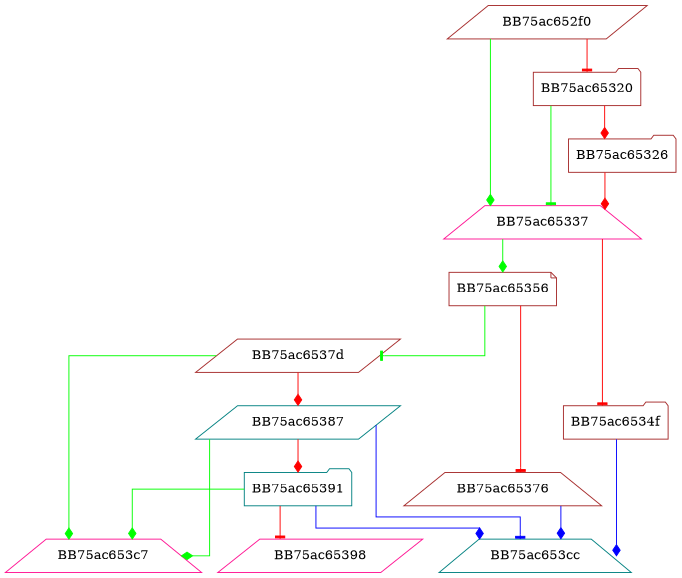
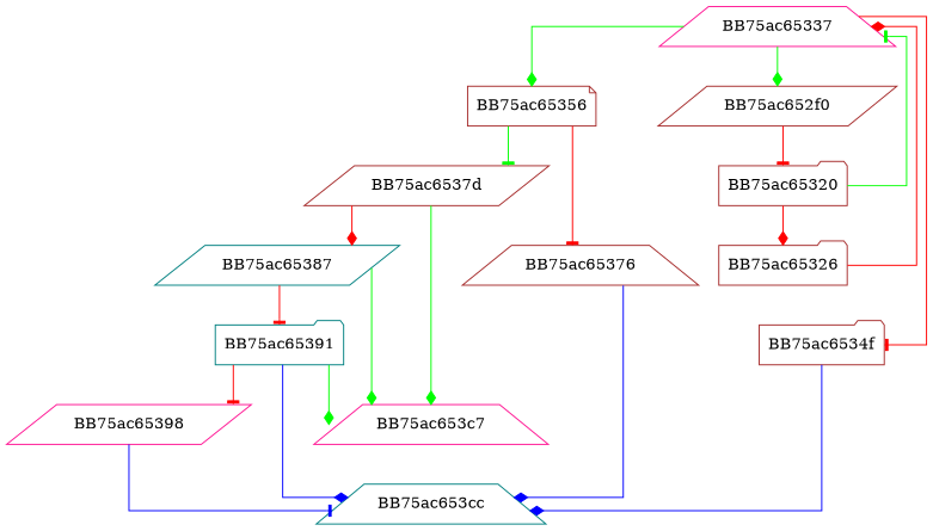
  digraph {
    splines=ortho
    node [color=brown shape=trapezium]
    edge [arrowhead=diamond color=red]
    BB75ac65337 [color=deeppink]
    BB75ac652f0 [shape=parallelogram]
    BB75ac65320 [shape=folder]
    BB75ac65356 [shape=note]
    BB75ac6534f [shape=folder]
    BB75ac65326 [shape=folder]
    BB75ac6537d [shape=parallelogram]
    BB75ac65376
    BB75ac653cc [color=teal]
    BB75ac653c7 [color=deeppink]
    BB75ac65387 [color=teal shape=parallelogram]
    BB75ac65391 [color=teal shape=folder]
    BB75ac65398 [color=deeppink shape=parallelogram]
    BB75ac65337 -> BB75ac65356 [color=green]
    BB75ac65337 -> BB75ac6534f [arrowhead=tee]
-   BB75ac652f0 -> BB75ac65337 [color=green]
+   BB75ac65337 -> BB75ac652f0 [color=green]
    BB75ac652f0 -> BB75ac65320 [arrowhead=tee]
    BB75ac65320 -> BB75ac65337 [arrowhead=tee color=green]
    BB75ac65320 -> BB75ac65326
    BB75ac65356 -> BB75ac6537d [arrowhead=tee color=green]
    BB75ac65356 -> BB75ac65376 [arrowhead=tee]
    BB75ac6534f -> BB75ac653cc [color=blue]
    BB75ac65326 -> BB75ac65337
    BB75ac6537d -> BB75ac653c7 [color=green]
    BB75ac6537d -> BB75ac65387
    BB75ac65376 -> BB75ac653cc [color=blue]
    BB75ac65387 -> BB75ac653c7 [color=green]
-   BB75ac65387 -> BB75ac65391
+   BB75ac65387 -> BB75ac65391 [arrowhead=tee]
    BB75ac65391 -> BB75ac653cc [color=blue]
    BB75ac65391 -> BB75ac653c7 [color=green]
    BB75ac65391 -> BB75ac65398 [arrowhead=tee]
-   BB75ac65387 -> BB75ac653cc [arrowhead=tee color=blue]
+   BB75ac65398 -> BB75ac653cc [arrowhead=tee color=blue]
  }
